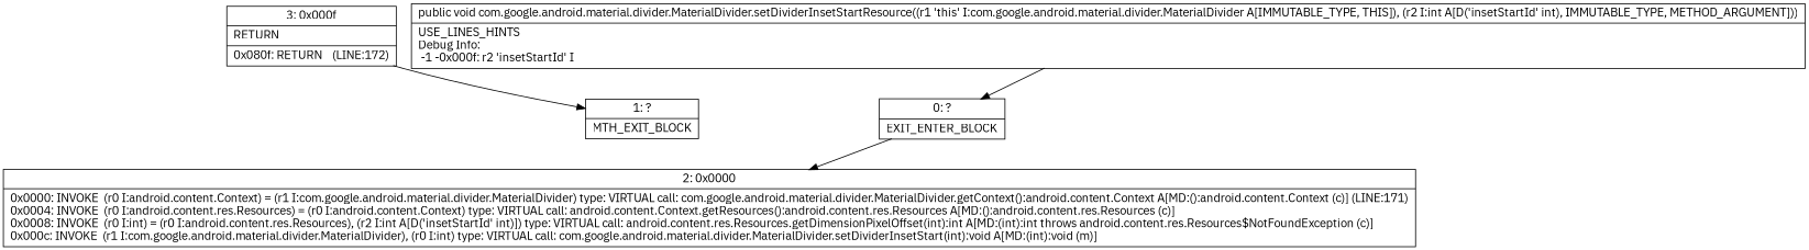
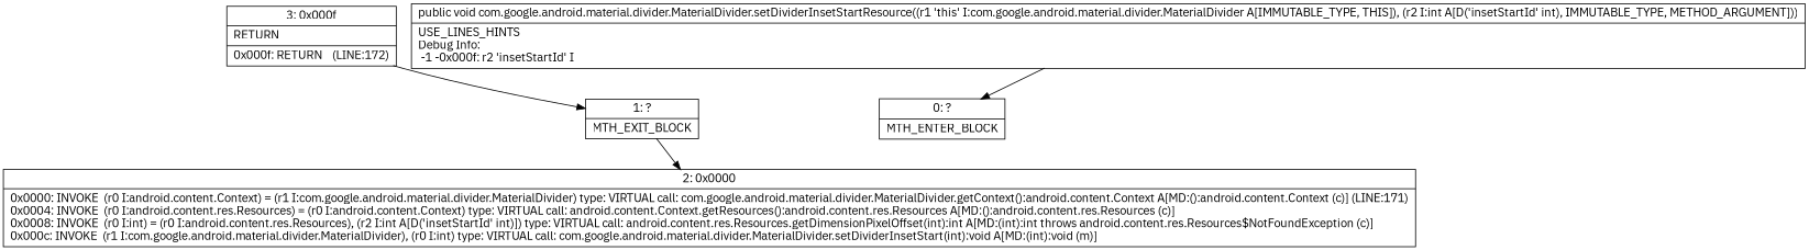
  digraph {
    fontname="IBM Plex Sans"
    node [fontname="IBM Plex Sans" shape=record]
    edge [fontname="IBM Plex Sans"]
-   n1 [label="{0\:\ ?|EXIT_ENTER_BLOCK\l}"]
+   n1 [label="{0\:\ ?|MTH_ENTER_BLOCK\l}"]
    n2 [label="{2\:\ 0x0000|0x0000: INVOKE  (r0 I:android.content.Context) = (r1 I:com.google.android.material.divider.MaterialDivider) type: VIRTUAL call: com.google.android.material.divider.MaterialDivider.getContext():android.content.Context A[MD:():android.content.Context (c)] (LINE:171)\l0x0004: INVOKE  (r0 I:android.content.res.Resources) = (r0 I:android.content.Context) type: VIRTUAL call: android.content.Context.getResources():android.content.res.Resources A[MD:():android.content.res.Resources (c)]\l0x0008: INVOKE  (r0 I:int) = (r0 I:android.content.res.Resources), (r2 I:int A[D('insetStartId' int)]) type: VIRTUAL call: android.content.res.Resources.getDimensionPixelOffset(int):int A[MD:(int):int throws android.content.res.Resources$NotFoundException (c)]\l0x000c: INVOKE  (r1 I:com.google.android.material.divider.MaterialDivider), (r0 I:int) type: VIRTUAL call: com.google.android.material.divider.MaterialDivider.setDividerInsetStart(int):void A[MD:(int):void (m)]\l}"]
-   n3 [label="{3\:\ 0x000f|RETURN\l|0x080f: RETURN    (LINE:172)\l}"]
+   n3 [label="{3\:\ 0x000f|RETURN\l|0x000f: RETURN    (LINE:172)\l}"]
    n4 [label="{1\:\ ?|MTH_EXIT_BLOCK\l}"]
    n5 [label="{public void com.google.android.material.divider.MaterialDivider.setDividerInsetStartResource((r1 'this' I:com.google.android.material.divider.MaterialDivider A[IMMUTABLE_TYPE, THIS]), (r2 I:int A[D('insetStartId' int), IMMUTABLE_TYPE, METHOD_ARGUMENT]))  | USE_LINES_HINTS\lDebug Info:\l  \-1 \-0x000f: r2 'insetStartId' I\l}"]
-   n1 -> n2
+   n4 -> n2
    n3 -> n4
    n5 -> n1
  }
